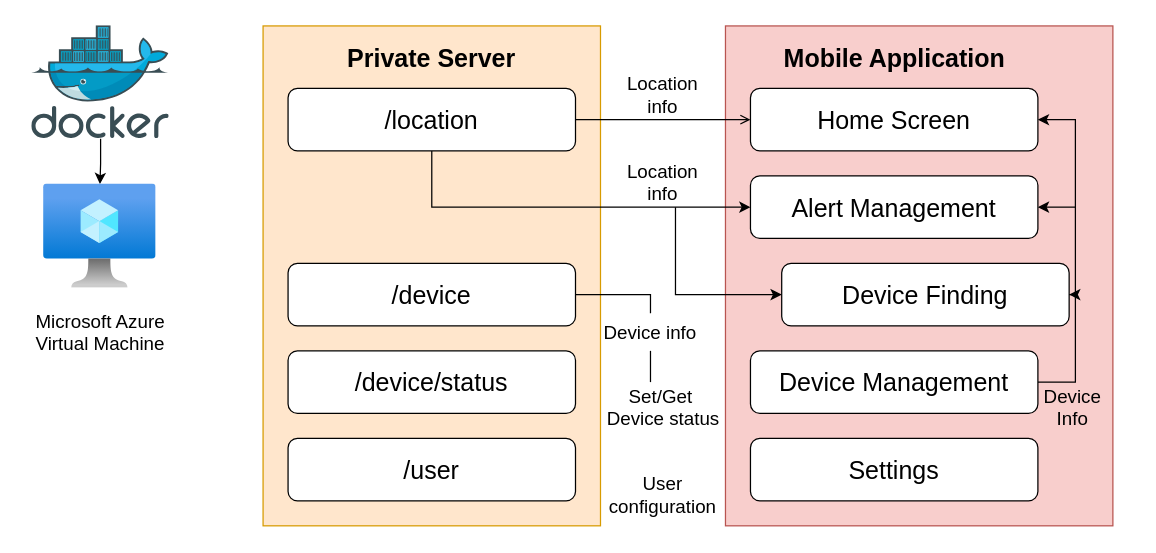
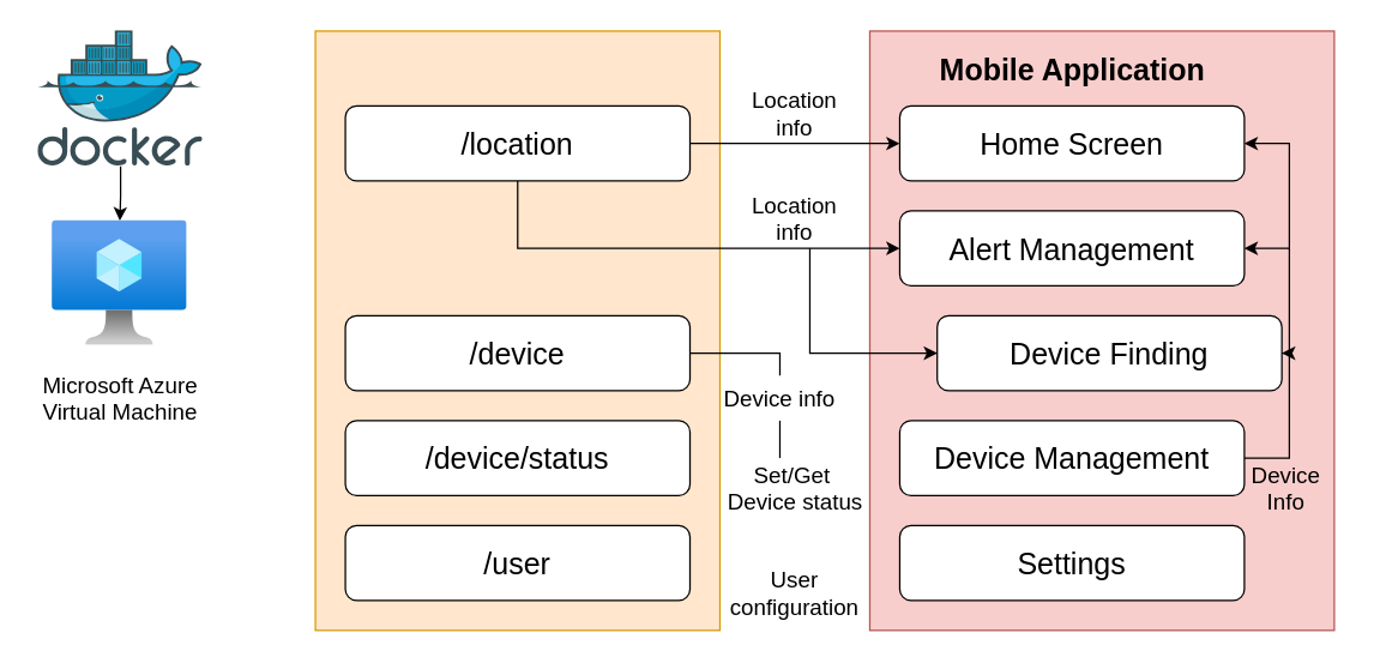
  <mxCell id="0" />
  <mxCell id="1" parent="0" />
  <mxCell id="2" value="" style="rounded=0;whiteSpace=wrap;html=1;fillColor=#f8cecc;strokeColor=#b85450;fontSize=15;" parent="1" vertex="1"><mxGeometry x="580" y="20" width="310" height="400" as="geometry" /></mxCell>
  <mxCell id="3" value="" style="rounded=0;whiteSpace=wrap;html=1;fillColor=#ffe6cc;strokeColor=#d79b00;fontSize=15;" parent="1" vertex="1"><mxGeometry x="210" y="20" width="270" height="400" as="geometry" /></mxCell>
  <mxCell id="4" value="/user" style="rounded=1;whiteSpace=wrap;html=1;fontSize=20;" parent="1" vertex="1"><mxGeometry x="230" y="350" width="230" height="50" as="geometry" /></mxCell>
  <mxCell id="5" style="edgeStyle=orthogonalEdgeStyle;rounded=0;orthogonalLoop=1;jettySize=auto;html=1;endArrow=none;endFill=0;exitX=0.5;exitY=1;exitDx=0;exitDy=0;fontSize=15;" parent="1" source="24" edge="1"><mxGeometry relative="1" as="geometry"><mxPoint x="520" y="305" as="targetPoint" /><mxPoint x="450" y="235" as="sourcePoint" /><Array as="points"><mxPoint x="520" y="300" /><mxPoint x="520" y="300" /></Array></mxGeometry></mxCell>
  <mxCell id="6" style="edgeStyle=orthogonalEdgeStyle;rounded=0;orthogonalLoop=1;jettySize=auto;html=1;entryX=0.5;entryY=0;entryDx=0;entryDy=0;endArrow=none;endFill=0;fontSize=15;" parent="1" source="7" target="24" edge="1"><mxGeometry relative="1" as="geometry"><Array as="points"><mxPoint x="520" y="235" /></Array></mxGeometry></mxCell>
  <mxCell id="7" value="/device" style="rounded=1;whiteSpace=wrap;html=1;fontSize=20;" parent="1" vertex="1"><mxGeometry x="230" y="210" width="230" height="50" as="geometry" /></mxCell>
  <mxCell id="8" value="/device/status" style="rounded=1;whiteSpace=wrap;html=1;fontSize=20;" parent="1" vertex="1"><mxGeometry x="230" y="280" width="230" height="50" as="geometry" /></mxCell>
- <mxCell id="9" style="edgeStyle=orthogonalEdgeStyle;rounded=0;orthogonalLoop=1;jettySize=auto;html=1;entryX=0;entryY=0.5;entryDx=0;entryDy=0;fontSize=15;endArrow=open;" parent="1" source="11" target="12" edge="1"><mxGeometry relative="1" as="geometry" /></mxCell>
+ <mxCell id="9" style="edgeStyle=orthogonalEdgeStyle;rounded=0;orthogonalLoop=1;jettySize=auto;html=1;entryX=0;entryY=0.5;entryDx=0;entryDy=0;fontSize=15;" parent="1" source="11" target="12" edge="1"><mxGeometry relative="1" as="geometry" /></mxCell>
  <mxCell id="10" style="edgeStyle=orthogonalEdgeStyle;rounded=0;orthogonalLoop=1;jettySize=auto;html=1;entryX=0;entryY=0.5;entryDx=0;entryDy=0;fontSize=15;" parent="1" source="11" target="14" edge="1"><mxGeometry relative="1" as="geometry"><Array as="points"><mxPoint x="345" y="165" /></Array></mxGeometry></mxCell>
  <mxCell id="11" value="/location" style="rounded=1;whiteSpace=wrap;html=1;fontSize=20;" parent="1" vertex="1"><mxGeometry x="230" y="70" width="230" height="50" as="geometry" /></mxCell>
  <mxCell id="12" value="Home Screen" style="rounded=1;whiteSpace=wrap;html=1;fontSize=20;" parent="1" vertex="1"><mxGeometry x="600" y="70" width="230" height="50" as="geometry" /></mxCell>
  <mxCell id="13" style="edgeStyle=orthogonalEdgeStyle;rounded=0;orthogonalLoop=1;jettySize=auto;html=1;startArrow=classic;startFill=1;endArrow=none;endFill=0;fontSize=15;" parent="1" source="14" edge="1"><mxGeometry relative="1" as="geometry"><mxPoint x="860" y="165" as="targetPoint" /></mxGeometry></mxCell>
  <mxCell id="14" value="Alert Management" style="rounded=1;whiteSpace=wrap;html=1;fontSize=20;" parent="1" vertex="1"><mxGeometry x="600" y="140" width="230" height="50" as="geometry" /></mxCell>
  <mxCell id="15" style="edgeStyle=orthogonalEdgeStyle;rounded=0;orthogonalLoop=1;jettySize=auto;html=1;endArrow=none;endFill=0;startArrow=classic;startFill=1;fontSize=15;" parent="1" source="16" edge="1"><mxGeometry relative="1" as="geometry"><mxPoint x="850" y="235" as="targetPoint" /><Array as="points"><mxPoint x="860" y="235" /><mxPoint x="860" y="235" /></Array></mxGeometry></mxCell>
  <mxCell id="16" value="Device Finding" style="rounded=1;whiteSpace=wrap;html=1;fontSize=20;" parent="1" vertex="1"><mxGeometry x="625" y="210" width="230" height="50" as="geometry" /></mxCell>
  <mxCell id="17" style="edgeStyle=orthogonalEdgeStyle;rounded=0;orthogonalLoop=1;jettySize=auto;html=1;entryX=1;entryY=0.5;entryDx=0;entryDy=0;" parent="1" source="18" target="12" edge="1"><mxGeometry relative="1" as="geometry"><Array as="points"><mxPoint x="860" y="305" /><mxPoint x="860" y="95" /></Array></mxGeometry></mxCell>
  <mxCell id="18" value="Device Management" style="rounded=1;whiteSpace=wrap;html=1;fontSize=20;" parent="1" vertex="1"><mxGeometry x="600" y="280" width="230" height="50" as="geometry" /></mxCell>
  <mxCell id="19" value="Settings" style="rounded=1;whiteSpace=wrap;html=1;fontSize=20;" parent="1" vertex="1"><mxGeometry x="600" y="350" width="230" height="50" as="geometry" /></mxCell>
  <mxCell id="20" value="" style="endArrow=classic;html=1;rounded=0;entryX=0;entryY=0.5;entryDx=0;entryDy=0;fontSize=15;" parent="1" target="16" edge="1"><mxGeometry width="50" height="50" relative="1" as="geometry"><mxPoint x="540" y="165" as="sourcePoint" /><mxPoint x="600" y="240" as="targetPoint" /><Array as="points"><mxPoint x="540" y="235" /></Array></mxGeometry></mxCell>
  <mxCell id="21" value="Location info" style="text;html=1;align=center;verticalAlign=middle;whiteSpace=wrap;rounded=0;fontSize=15;" parent="1" vertex="1"><mxGeometry x="500" y="60" width="60" height="30" as="geometry" /></mxCell>
  <mxCell id="22" value="Set/Get&amp;nbsp;&lt;div&gt;Device status&lt;/div&gt;" style="text;html=1;align=center;verticalAlign=middle;whiteSpace=wrap;rounded=0;fontSize=15;" parent="1" vertex="1"><mxGeometry x="482.5" y="310" width="95" height="30" as="geometry" /></mxCell>
  <mxCell id="23" value="User configuration" style="text;html=1;align=center;verticalAlign=middle;whiteSpace=wrap;rounded=0;fontSize=15;" parent="1" vertex="1"><mxGeometry x="485" y="380" width="90" height="30" as="geometry" /></mxCell>
  <mxCell id="24" value="Device info" style="text;html=1;align=center;verticalAlign=middle;whiteSpace=wrap;rounded=0;fontSize=15;" parent="1" vertex="1"><mxGeometry x="480" y="250" width="80" height="30" as="geometry" /></mxCell>
  <mxCell id="25" value="Location info" style="text;html=1;align=center;verticalAlign=middle;whiteSpace=wrap;rounded=0;fontSize=15;" parent="1" vertex="1"><mxGeometry x="500" y="130" width="60" height="30" as="geometry" /></mxCell>
- <mxCell id="26" value="Private Server" style="text;html=1;align=center;verticalAlign=middle;whiteSpace=wrap;rounded=0;fontSize=20;fontStyle=1" parent="1" vertex="1"><mxGeometry x="275" y="30" width="140" height="30" as="geometry" /></mxCell>
  <mxCell id="27" value="Mobile Application" style="text;html=1;align=center;verticalAlign=middle;whiteSpace=wrap;rounded=0;fontSize=20;fontStyle=1" parent="1" vertex="1"><mxGeometry x="617.5" y="30" width="195" height="30" as="geometry" /></mxCell>
  <mxCell id="28" value="Device&lt;div&gt;Info&lt;/div&gt;" style="text;html=1;align=center;verticalAlign=middle;whiteSpace=wrap;rounded=0;fontSize=15;" parent="1" vertex="1"><mxGeometry x="812.5" y="310" width="90" height="30" as="geometry" /></mxCell>
  <mxCell id="29" value="" style="edgeStyle=orthogonalEdgeStyle;rounded=0;orthogonalLoop=1;jettySize=auto;html=1;" edge="1" parent="1" source="30" target="31"><mxGeometry relative="1" as="geometry" /></mxCell>
  <mxCell id="30" value="" style="image;sketch=0;aspect=fixed;html=1;points=[];align=center;fontSize=12;image=img/lib/mscae/Docker.svg;" vertex="1" parent="1"><mxGeometry x="25" y="20" width="110" height="90.2" as="geometry" /></mxCell>
  <mxCell id="31" value="" style="image;aspect=fixed;html=1;points=[];align=center;fontSize=12;image=img/lib/azure2/compute/Virtual_Machine.svg;" vertex="1" parent="1"><mxGeometry x="34.5" y="146.52" width="90" height="83.48" as="geometry" /></mxCell>
  <mxCell id="32" value="Microsoft Azure Virtual Machine" style="text;html=1;align=center;verticalAlign=middle;whiteSpace=wrap;rounded=0;fontSize=15;" vertex="1" parent="1"><mxGeometry x="20" y="250" width="120" height="30" as="geometry" /></mxCell>
